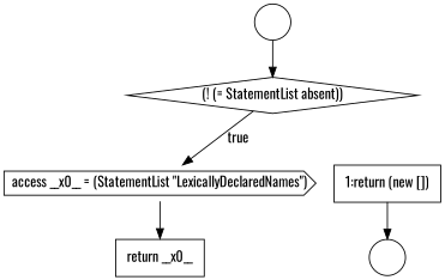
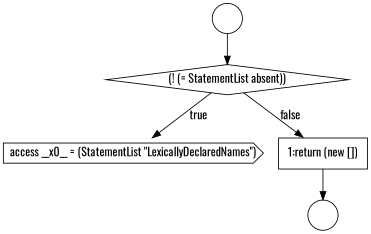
  digraph {
    fontname=Oswald
    node [color=black fillcolor=white fontname=Oswald shape=none style=filled]
    edge [color=black fontname=Oswald]
    n1 [label=<<font color="black">access __x0__ = (StatementList &quot;LexicallyDeclaredNames&quot;)</font>> shape=cds]
-   n2 [label=<<font color="black">     <table border="0" cellborder="1" cellspacing="0" cellpadding="10">       <tr><td align="left">return __x0__</td></tr>     </table>   </font>> margin=0]
    n3 [label=<<font color="black">(! (= StatementList absent))</font>> shape=diamond]
    n4 [label=<<font color="black">     <table border="0" cellborder="1" cellspacing="0" cellpadding="10">       <tr><td align="left">1:return (new [])</td></tr>     </table>   </font>> margin=0]
    n5 [label=" " shape=circle]
    n6 [label=" " shape=circle]
-   n1 -> n2
    n3 -> n1 [label=<<font color="black">true</font>>]
+   n3 -> n4 [label=<<font color="black">false</font>>]
    n4 -> n5
    n6 -> n3
  }
